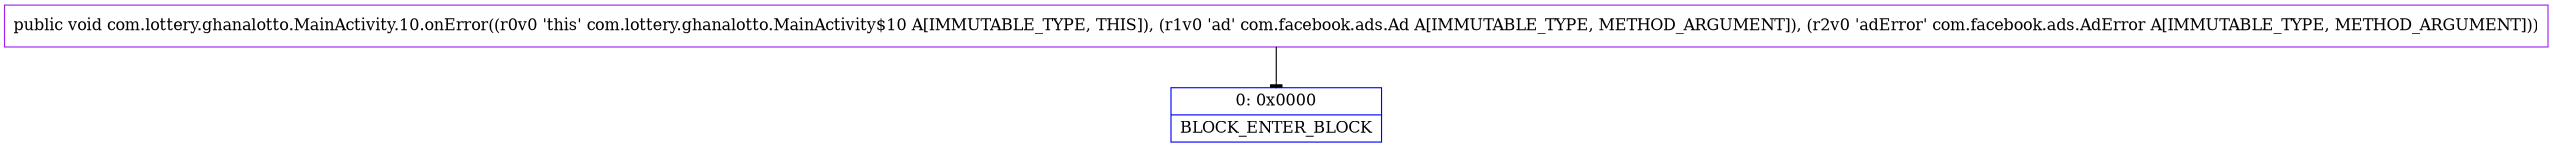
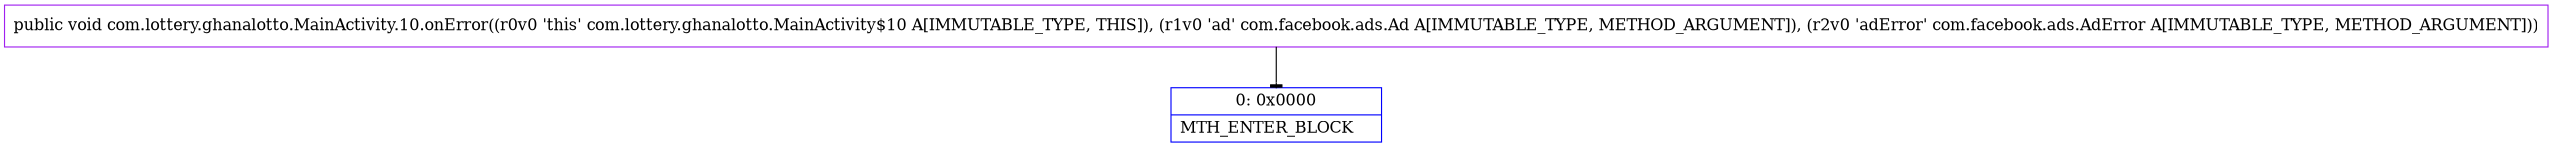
  digraph {
    node [shape=record]
-   n1 [color=blue label="{0\:\ 0x0000|BLOCK_ENTER_BLOCK\l}"]
+   n1 [color=blue label="{0\:\ 0x0000|MTH_ENTER_BLOCK\l}"]
    n2 [label="{public void com.lottery.ghanalotto.MainActivity.10.onError((r0v0 'this' com.lottery.ghanalotto.MainActivity$10 A[IMMUTABLE_TYPE, THIS]), (r1v0 'ad' com.facebook.ads.Ad A[IMMUTABLE_TYPE, METHOD_ARGUMENT]), (r2v0 'adError' com.facebook.ads.AdError A[IMMUTABLE_TYPE, METHOD_ARGUMENT])) }" color=purple]
    subgraph cluster_1 {
      label="R(0)"
    }
    n2 -> n1 [arrowhead=tee]
  }
